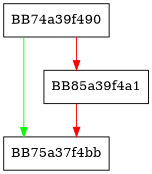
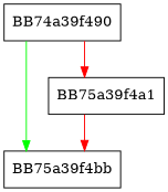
  digraph {
    splines=ortho
    node [shape=box]
    edge [color=red]
    n1 [label=BB74a39f490]
-   BB75a39f4bb [label=BB75a37f4bb]
-   BB75a39f4a1 [label=BB85a39f4a1]
+   BB75a39f4bb
+   BB75a39f4a1
    n1 -> BB75a39f4bb [color=green]
    n1 -> BB75a39f4a1
    BB75a39f4a1 -> BB75a39f4bb
  }
